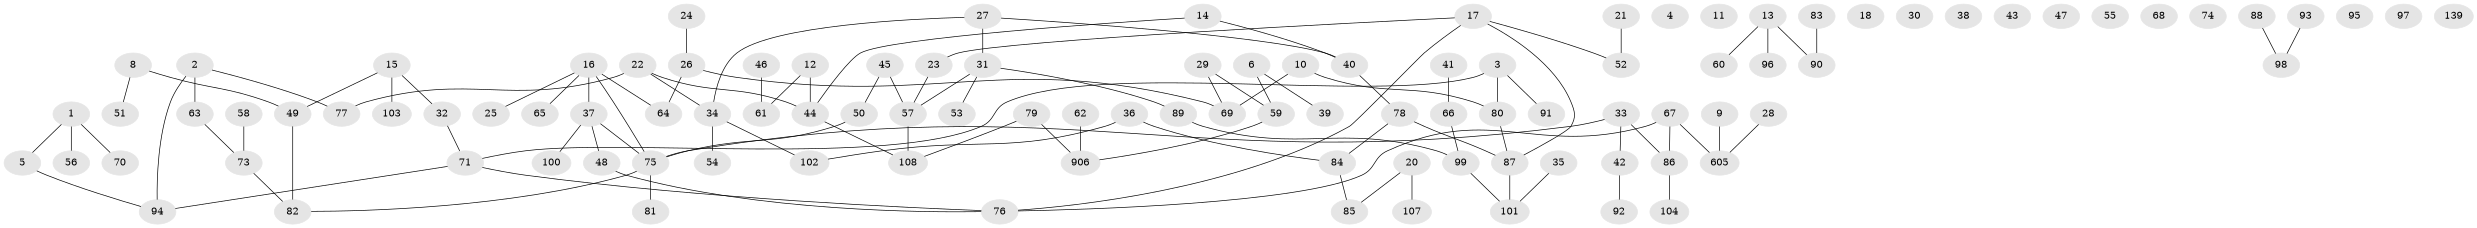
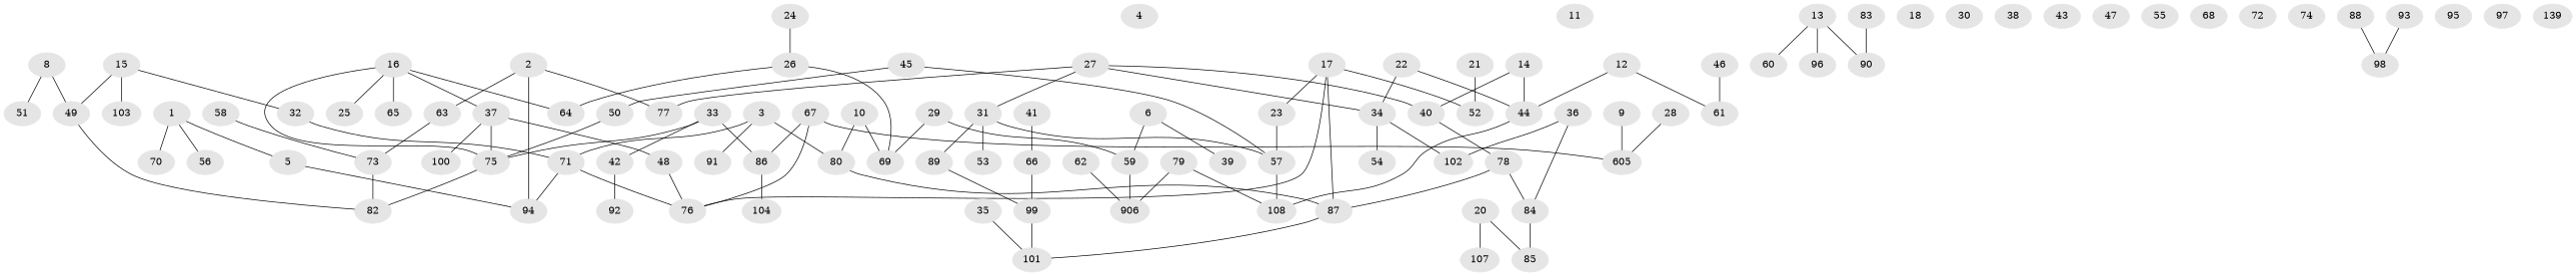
  graph {
    node [color=gray90 style=filled]
    1
    5
    56
    70
    94
    2
    63
    77
    73
    3
    71
    80
    91
    76
    87
    4
    6
    39
    59
    n20 [label=906]
    82
    8
    49
    51
    n25 [label=605]
    9
    10
    69
    11
    12
    44
    61
    108
    13
    60
    90
    96
    14
    40
    78
    15
    32
    103
    16
    65
    25
    37
    64
    75
    48
    100
-   81
    17
    23
    52
    57
    101
    18
    20
    85
    107
    21
    22
    34
    54
    102
    24
    26
    27
    31
    53
    89
    28
    29
    30
    99
    33
    42
    86
    92
    104
    35
    36
    84
    38
    41
    66
    43
    45
    50
    46
    47
    55
    58
    62
    67
    68
+   72
    74
    79
    83
    88
    98
    93
    95
    97
    n107 [label=139]
    1 -- 5
    1 -- 56
    1 -- 70
    5 -- 94
    2 -- 94
    2 -- 63
    2 -- 77
    63 -- 73
    73 -- 82
    3 -- 71
    3 -- 80
    3 -- 91
    71 -- 94
    71 -- 76
    80 -- 87
    87 -- 101
    6 -- 39
    6 -- 59
    59 -- n20
    8 -- 49
    8 -- 51
    49 -- 82
    9 -- n25
    10 -- 80
    10 -- 69
    12 -- 44
    12 -- 61
    44 -- 108
    13 -- 60
    13 -- 90
    13 -- 96
    14 -- 44
    14 -- 40
    40 -- 78
    78 -- 87
    78 -- 84
    15 -- 49
    15 -- 32
    15 -- 103
    32 -- 71
    16 -- 65
    16 -- 25
    16 -- 37
    16 -- 64
    16 -- 75
    37 -- 75
    37 -- 48
    37 -- 100
    75 -- 82
-   75 -- 81
    48 -- 76
    17 -- 76
    17 -- 87
    17 -- 23
    17 -- 52
    23 -- 57
    57 -- 108
    20 -- 85
    20 -- 107
    21 -- 52
    22 -- 44
    22 -- 34
    34 -- 54
    34 -- 102
    24 -- 26
    26 -- 69
    26 -- 64
-   22 -- 77
+   27 -- 77
    27 -- 40
    27 -- 34
    27 -- 31
    31 -- 57
    31 -- 53
    31 -- 89
    89 -- 99
    28 -- n25
    29 -- 59
    29 -- 69
    99 -- 101
    33 -- 75
    33 -- 42
    33 -- 86
    42 -- 92
    86 -- 104
    35 -- 101
    36 -- 102
    36 -- 84
    84 -- 85
    41 -- 66
    66 -- 99
    45 -- 57
    45 -- 50
    50 -- 75
    46 -- 61
    58 -- 73
    62 -- n20
    67 -- 76
    67 -- n25
    67 -- 86
    79 -- n20
    79 -- 108
    83 -- 90
    88 -- 98
    93 -- 98
  }
